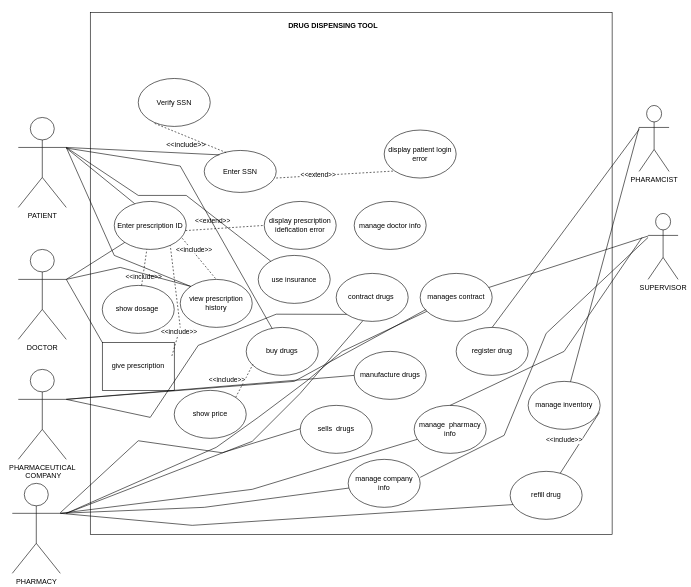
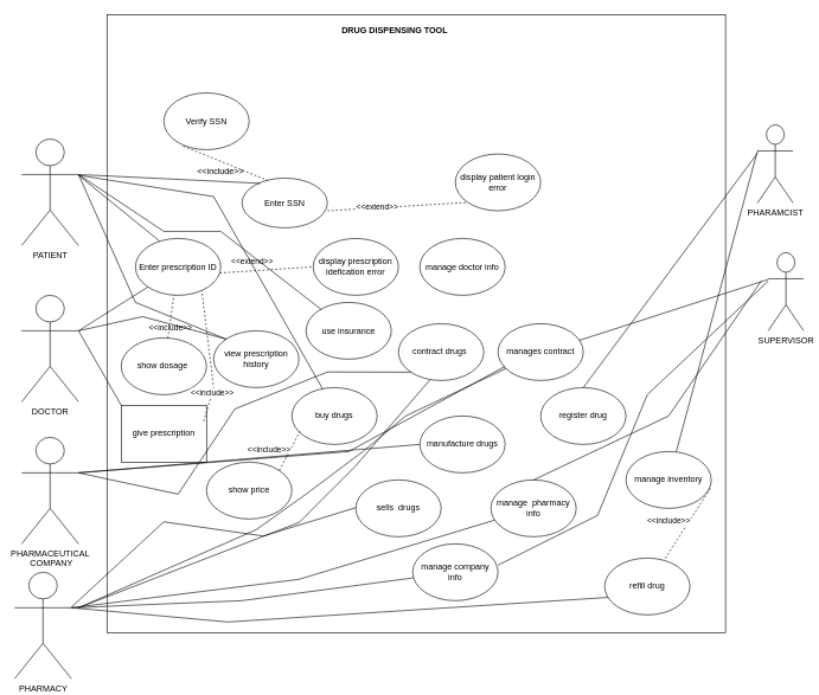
  <mxCell id="0" />
  <mxCell id="1" parent="0" />
  <mxCell id="2" value="" style="whiteSpace=wrap;html=1;aspect=fixed;strokeColor=#000000;" parent="1" vertex="1"><mxGeometry x="150" y="20" width="870" height="870" as="geometry" /></mxCell>
  <mxCell id="3" value="&lt;b&gt;DRUG DISPENSING TOOL&lt;br&gt;&lt;br&gt;&lt;/b&gt;" style="text;html=1;strokeColor=none;fillColor=none;align=center;verticalAlign=middle;whiteSpace=wrap;rounded=0;" parent="1" vertex="1"><mxGeometry x="440" y="25" width="230" height="50" as="geometry" /></mxCell>
  <mxCell id="4" value="Enter SSN" style="ellipse;whiteSpace=wrap;html=1;" parent="1" vertex="1"><mxGeometry x="340" y="250" width="120" height="70" as="geometry" /></mxCell>
  <mxCell id="5" value="display patient login error" style="ellipse;whiteSpace=wrap;html=1;" parent="1" vertex="1"><mxGeometry x="640" y="216" width="120" height="80" as="geometry" /></mxCell>
  <mxCell id="6" value="Verify SSN" style="ellipse;whiteSpace=wrap;html=1;" parent="1" vertex="1"><mxGeometry x="230" y="130" width="120" height="80" as="geometry" /></mxCell>
  <mxCell id="7" value="Enter prescription ID" style="ellipse;whiteSpace=wrap;html=1;" parent="1" vertex="1"><mxGeometry x="190" y="335" width="120" height="80" as="geometry" /></mxCell>
  <mxCell id="8" value="display prescription idefication error" style="ellipse;whiteSpace=wrap;html=1;" parent="1" vertex="1"><mxGeometry x="440" y="335" width="120" height="80" as="geometry" /></mxCell>
  <mxCell id="9" value="show dosage&amp;nbsp;" style="ellipse;whiteSpace=wrap;html=1;" parent="1" vertex="1"><mxGeometry x="170" y="475" width="120" height="80" as="geometry" /></mxCell>
  <mxCell id="10" value="give prescription" style="whiteSpace=wrap;html=1;rounded=0;" parent="1" vertex="1"><mxGeometry x="170" y="570" width="120" height="80" as="geometry" /></mxCell>
  <mxCell id="11" value="buy drugs" style="ellipse;whiteSpace=wrap;html=1;" parent="1" vertex="1"><mxGeometry x="410" y="545" width="120" height="80" as="geometry" /></mxCell>
  <mxCell id="12" value="manufacture drugs" style="ellipse;whiteSpace=wrap;html=1;" parent="1" vertex="1"><mxGeometry x="590" y="585" width="120" height="80" as="geometry" /></mxCell>
  <mxCell id="13" value="contract drugs&amp;nbsp;" style="ellipse;whiteSpace=wrap;html=1;" parent="1" vertex="1"><mxGeometry x="560" y="455" width="120" height="80" as="geometry" /></mxCell>
  <mxCell id="14" value="register drug" style="ellipse;whiteSpace=wrap;html=1;" parent="1" vertex="1"><mxGeometry x="760" y="545" width="120" height="80" as="geometry" /></mxCell>
  <mxCell id="15" value="manages contract&lt;br&gt;" style="ellipse;whiteSpace=wrap;html=1;" parent="1" vertex="1"><mxGeometry x="700" y="455" width="120" height="80" as="geometry" /></mxCell>
  <mxCell id="16" value="show price" style="ellipse;whiteSpace=wrap;html=1;" parent="1" vertex="1"><mxGeometry x="290" y="650" width="120" height="80" as="geometry" /></mxCell>
  <mxCell id="17" value="sells&amp;nbsp; drugs" style="ellipse;whiteSpace=wrap;html=1;" parent="1" vertex="1"><mxGeometry x="500" y="675" width="120" height="80" as="geometry" /></mxCell>
  <mxCell id="18" value="use insurance&lt;br&gt;" style="ellipse;whiteSpace=wrap;html=1;" parent="1" vertex="1"><mxGeometry x="430" y="425" width="120" height="80" as="geometry" /></mxCell>
  <mxCell id="19" value="manage inventory" style="ellipse;whiteSpace=wrap;html=1;" parent="1" vertex="1"><mxGeometry x="880" y="635" width="120" height="80" as="geometry" /></mxCell>
  <mxCell id="20" value="view prescription history" style="ellipse;whiteSpace=wrap;html=1;" parent="1" vertex="1"><mxGeometry x="300" y="465" width="120" height="80" as="geometry" /></mxCell>
  <mxCell id="21" value="manage company info" style="ellipse;whiteSpace=wrap;html=1;" parent="1" vertex="1"><mxGeometry x="580" y="765" width="120" height="80" as="geometry" /></mxCell>
  <mxCell id="22" value="manage&amp;nbsp; pharmacy info" style="ellipse;whiteSpace=wrap;html=1;" parent="1" vertex="1"><mxGeometry x="690" y="675" width="120" height="80" as="geometry" /></mxCell>
  <mxCell id="23" value="manage doctor info" style="ellipse;whiteSpace=wrap;html=1;" parent="1" vertex="1"><mxGeometry x="590" y="335" width="120" height="80" as="geometry" /></mxCell>
  <mxCell id="24" value="refill drug" style="ellipse;whiteSpace=wrap;html=1;" parent="1" vertex="1"><mxGeometry x="850" y="785" width="120" height="80" as="geometry" /></mxCell>
  <mxCell id="25" value="PATIENT" style="shape=umlActor;verticalLabelPosition=bottom;verticalAlign=top;html=1;outlineConnect=0;" parent="1" vertex="1"><mxGeometry x="30" y="195" width="80" height="150" as="geometry" /></mxCell>
  <mxCell id="26" value="DOCTOR" style="shape=umlActor;verticalLabelPosition=bottom;verticalAlign=top;html=1;outlineConnect=0;" parent="1" vertex="1"><mxGeometry x="30" y="415" width="80" height="150" as="geometry" /></mxCell>
  <mxCell id="27" value="PHARMACEUTICAL&lt;br&gt;&amp;nbsp;COMPANY" style="shape=umlActor;verticalLabelPosition=bottom;verticalAlign=top;html=1;outlineConnect=0;" parent="1" vertex="1"><mxGeometry x="30" y="615" width="80" height="150" as="geometry" /></mxCell>
  <mxCell id="28" value="PHARMACY" style="shape=umlActor;verticalLabelPosition=bottom;verticalAlign=top;html=1;outlineConnect=0;" parent="1" vertex="1"><mxGeometry x="20" y="805" width="80" height="150" as="geometry" /></mxCell>
  <mxCell id="29" value="PHARAMCIST" style="shape=umlActor;verticalLabelPosition=bottom;verticalAlign=top;html=1;outlineConnect=0;" parent="1" vertex="1"><mxGeometry x="1065" y="175" width="50" height="110" as="geometry" /></mxCell>
  <mxCell id="30" value="SUPERVISOR" style="shape=umlActor;verticalLabelPosition=bottom;verticalAlign=top;html=1;outlineConnect=0;" parent="1" vertex="1"><mxGeometry x="1080" y="355" width="50" height="110" as="geometry" /></mxCell>
  <mxCell id="31" value="" style="endArrow=none;dashed=1;html=1;rounded=0;strokeColor=#000000;entryX=0.222;entryY=0.933;entryDx=0;entryDy=0;entryPerimeter=0;exitX=0.306;exitY=0.052;exitDx=0;exitDy=0;exitPerimeter=0;" parent="1" source="4" target="6" edge="1"><mxGeometry width="50" height="50" relative="1" as="geometry"><mxPoint x="290" y="265" as="sourcePoint" /><mxPoint x="340" as="targetPoint" y="215" /></mxGeometry></mxCell>
  <mxCell id="32" value="&amp;lt;&amp;lt;include&amp;gt;&amp;gt;" style="text;html=1;strokeColor=none;fillColor=none;align=center;verticalAlign=middle;whiteSpace=wrap;rounded=0;" parent="1" vertex="1"><mxGeometry x="280" y="225" width="60" height="30" as="geometry" /></mxCell>
  <mxCell id="33" style="edgeStyle=orthogonalEdgeStyle;rounded=0;orthogonalLoop=1;jettySize=auto;html=1;exitX=0.5;exitY=1;exitDx=0;exitDy=0;" parent="1" source="32" target="32" edge="1"><mxGeometry relative="1" as="geometry" /></mxCell>
  <mxCell id="34" value="" style="endArrow=none;dashed=1;html=1;rounded=0;exitX=1;exitY=0.657;exitDx=0;exitDy=0;exitPerimeter=0;entryX=0;entryY=1;entryDx=0;entryDy=0;" parent="1" source="4" target="5" edge="1"><mxGeometry width="50" height="50" relative="1" as="geometry"><mxPoint x="340" y="415" as="sourcePoint" /><mxPoint x="390" y="365" as="targetPoint" /></mxGeometry></mxCell>
  <mxCell id="35" value="&amp;lt;&amp;lt;extend&amp;gt;&amp;gt;" style="edgeLabel;html=1;align=center;verticalAlign=middle;resizable=0;points=[];" parent="34" vertex="1" connectable="0"><mxGeometry x="-0.295" y="2" relative="1" as="geometry"><mxPoint as="offset" /></mxGeometry></mxCell>
  <mxCell id="36" value="" style="endArrow=none;dashed=1;html=1;rounded=0;" parent="1" source="9" target="7" edge="1"><mxGeometry width="50" height="50" relative="1" as="geometry"><mxPoint x="260" y="455" as="sourcePoint" /><mxPoint x="310" y="405" as="targetPoint" /></mxGeometry></mxCell>
  <mxCell id="37" value="&amp;lt;&amp;lt;include&amp;gt;&amp;gt;" style="edgeLabel;html=1;align=center;verticalAlign=middle;resizable=0;points=[];" parent="36" vertex="1" connectable="0"><mxGeometry x="-0.49" y="-2" relative="1" as="geometry"><mxPoint x="-1" as="offset" /></mxGeometry></mxCell>
- <mxCell id="38" value="" style="endArrow=none;dashed=1;html=1;rounded=0;entryX=0.5;entryY=0;entryDx=0;entryDy=0;exitX=0.944;exitY=0.767;exitDx=0;exitDy=0;exitPerimeter=0;" parent="1" source="7" target="20" edge="1"><mxGeometry width="50" height="50" relative="1" as="geometry"><mxPoint x="340" y="415" as="sourcePoint" /><mxPoint x="390" y="365" as="targetPoint" /></mxGeometry></mxCell>
- <mxCell id="39" value="&amp;lt;&amp;lt;include&amp;gt;&amp;gt;" style="edgeLabel;html=1;align=center;verticalAlign=middle;resizable=0;points=[];" parent="38" vertex="1" connectable="0"><mxGeometry x="-0.405" y="3" relative="1" as="geometry"><mxPoint as="offset" /></mxGeometry></mxCell>
  <mxCell id="40" value="" style="endArrow=none;dashed=1;html=1;rounded=0;entryX=0;entryY=0.5;entryDx=0;entryDy=0;exitX=0.989;exitY=0.608;exitDx=0;exitDy=0;exitPerimeter=0;" parent="1" source="7" target="8" edge="1"><mxGeometry width="50" height="50" relative="1" as="geometry"><mxPoint x="340" y="415" as="sourcePoint" /><mxPoint x="390" y="365" as="targetPoint" /></mxGeometry></mxCell>
  <mxCell id="41" value="&amp;lt;&amp;lt;extend&amp;gt;&amp;gt;" style="edgeLabel;html=1;align=center;verticalAlign=middle;resizable=0;points=[];" parent="40" vertex="1" connectable="0"><mxGeometry x="-0.366" y="-1" relative="1" as="geometry"><mxPoint x="3" y="-14" as="offset" /></mxGeometry></mxCell>
  <mxCell id="42" value="" style="endArrow=none;dashed=1;html=1;rounded=0;entryX=0.094;entryY=0.767;entryDx=0;entryDy=0;entryPerimeter=0;exitX=1;exitY=0;exitDx=0;exitDy=0;" parent="1" source="16" target="11" edge="1"><mxGeometry width="50" height="50" relative="1" as="geometry"><mxPoint x="390" y="665" as="sourcePoint" /><mxPoint x="440" y="615" as="targetPoint" /></mxGeometry></mxCell>
  <mxCell id="43" value="&amp;lt;&amp;lt;include&amp;gt;&amp;gt;" style="edgeLabel;html=1;align=center;verticalAlign=middle;resizable=0;points=[];" parent="42" vertex="1" connectable="0"><mxGeometry x="-0.416" y="-3" relative="1" as="geometry"><mxPoint x="-26" y="-16" as="offset" /></mxGeometry></mxCell>
  <mxCell id="44" value="" style="endArrow=none;dashed=1;html=1;rounded=0;exitX=0.967;exitY=0.283;exitDx=0;exitDy=0;exitPerimeter=0;entryX=0.778;entryY=0.917;entryDx=0;entryDy=0;entryPerimeter=0;" parent="1" source="10" target="7" edge="1"><mxGeometry width="50" height="50" relative="1" as="geometry"><mxPoint x="340" y="605" as="sourcePoint" /><mxPoint x="390" y="555" as="targetPoint" /><Array as="points"><mxPoint x="300" y="545" /></Array></mxGeometry></mxCell>
  <mxCell id="45" value="&amp;lt;&amp;lt;include&amp;gt;&amp;gt;" style="edgeLabel;html=1;align=center;verticalAlign=middle;resizable=0;points=[];" parent="44" vertex="1" connectable="0"><mxGeometry x="-0.545" y="1" relative="1" as="geometry"><mxPoint as="offset" /></mxGeometry></mxCell>
- <mxCell id="46" value="" style="endArrow=none;dashed=0;html=1;rounded=0;exitX=0.989;exitY=0.65;exitDx=0;exitDy=0;exitPerimeter=0;" parent="1" source="19" target="24" edge="1"><mxGeometry width="50" height="50" relative="1" as="geometry"><mxPoint x="420" y="895" as="sourcePoint" /><mxPoint x="470" y="845" as="targetPoint" /></mxGeometry></mxCell>
+ <mxCell id="46" value="" style="endArrow=none;dashed=1;html=1;rounded=0;exitX=0.989;exitY=0.65;exitDx=0;exitDy=0;exitPerimeter=0;" parent="1" source="19" target="24" edge="1"><mxGeometry width="50" height="50" relative="1" as="geometry"><mxPoint x="420" y="895" as="sourcePoint" /><mxPoint x="470" y="845" as="targetPoint" /></mxGeometry></mxCell>
  <mxCell id="47" value="&amp;lt;&amp;lt;include&amp;gt;&amp;gt;" style="edgeLabel;html=1;align=center;verticalAlign=middle;resizable=0;points=[];" parent="46" vertex="1" connectable="0"><mxGeometry x="-0.375" y="-1" relative="1" as="geometry"><mxPoint x="-38" y="14" as="offset" /></mxGeometry></mxCell>
  <mxCell id="48" value="" style="endArrow=none;html=1;rounded=0;exitX=1;exitY=0.333;exitDx=0;exitDy=0;exitPerimeter=0;entryX=0.044;entryY=0.692;entryDx=0;entryDy=0;entryPerimeter=0;" parent="1" source="28" target="24" edge="1"><mxGeometry width="50" height="50" relative="1" as="geometry"><mxPoint x="420" y="895" as="sourcePoint" /><mxPoint x="470" y="845" as="targetPoint" /><Array as="points"><mxPoint x="320" y="875" /></Array></mxGeometry></mxCell>
  <mxCell id="49" value="" style="endArrow=none;html=1;rounded=0;entryX=0.211;entryY=0.105;entryDx=0;entryDy=0;entryPerimeter=0;" parent="1" target="4" edge="1"><mxGeometry width="50" height="50" relative="1" as="geometry"><mxPoint x="110" y="245" as="sourcePoint" /><mxPoint x="160" y="195" as="targetPoint" /></mxGeometry></mxCell>
  <mxCell id="50" value="" style="endArrow=none;html=1;rounded=0;entryX=0.283;entryY=0.033;entryDx=0;entryDy=0;entryPerimeter=0;" parent="1" edge="1"><mxGeometry width="50" height="50" relative="1" as="geometry"><mxPoint x="110" y="246" as="sourcePoint" /><mxPoint x="223.96" y="338.64" as="targetPoint" /></mxGeometry></mxCell>
  <mxCell id="51" value="" style="endArrow=none;html=1;rounded=0;exitX=0;exitY=0;exitDx=0;exitDy=0;" parent="1" source="20" edge="1"><mxGeometry width="50" height="50" relative="1" as="geometry"><mxPoint x="60" y="295" as="sourcePoint" /><mxPoint x="110" y="245" as="targetPoint" /><Array as="points"><mxPoint x="190" y="425" /></Array></mxGeometry></mxCell>
  <mxCell id="52" value="" style="endArrow=none;html=1;rounded=0;" parent="1" target="18" edge="1"><mxGeometry width="50" height="50" relative="1" as="geometry"><mxPoint x="110" y="245" as="sourcePoint" /><mxPoint x="190" y="225" as="targetPoint" /><Array as="points"><mxPoint x="230" y="325" /><mxPoint x="310" y="325" /></Array></mxGeometry></mxCell>
  <mxCell id="53" value="" style="endArrow=none;html=1;rounded=0;exitX=0.361;exitY=0.025;exitDx=0;exitDy=0;exitPerimeter=0;entryX=1;entryY=0.333;entryDx=0;entryDy=0;entryPerimeter=0;" parent="1" source="11" edge="1"><mxGeometry width="50" height="50" relative="1" as="geometry"><mxPoint x="459.96" y="553.36" as="sourcePoint" /><mxPoint x="110" y="246" as="targetPoint" /><Array as="points"><mxPoint x="300" y="276" /></Array></mxGeometry></mxCell>
  <mxCell id="54" value="" style="endArrow=none;html=1;rounded=0;entryX=0;entryY=1;entryDx=0;entryDy=0;" parent="1" target="7" edge="1"><mxGeometry width="50" height="50" relative="1" as="geometry"><mxPoint x="110" y="465" as="sourcePoint" /><mxPoint x="170" y="425" as="targetPoint" /></mxGeometry></mxCell>
  <mxCell id="55" value="" style="endArrow=none;html=1;rounded=0;entryX=0;entryY=0;entryDx=0;entryDy=0;" parent="1" target="20" edge="1"><mxGeometry width="50" height="50" relative="1" as="geometry"><mxPoint x="110" y="465" as="sourcePoint" /><mxPoint x="310" y="475" as="targetPoint" /><Array as="points"><mxPoint x="200" y="445" /></Array></mxGeometry></mxCell>
  <mxCell id="56" value="" style="endArrow=none;html=1;rounded=0;exitX=0;exitY=0;exitDx=0;exitDy=0;" parent="1" source="10" edge="1"><mxGeometry width="50" height="50" relative="1" as="geometry"><mxPoint x="60" y="515" as="sourcePoint" /><mxPoint x="110" y="465" as="targetPoint" /></mxGeometry></mxCell>
  <mxCell id="57" value="" style="endArrow=none;html=1;rounded=0;entryX=0;entryY=0.5;entryDx=0;entryDy=0;" parent="1" edge="1"><mxGeometry width="50" height="50" relative="1" as="geometry"><mxPoint x="100" y="854" as="sourcePoint" /><mxPoint x="500" y="714" as="targetPoint" /><Array as="points"><mxPoint x="230" y="734" /><mxPoint x="370" y="754" /></Array></mxGeometry></mxCell>
  <mxCell id="58" value="" style="endArrow=none;html=1;rounded=0;" parent="1" target="21" edge="1"><mxGeometry width="50" height="50" relative="1" as="geometry"><mxPoint x="100" y="855" as="sourcePoint" /><mxPoint x="500" y="695" as="targetPoint" /><Array as="points"><mxPoint x="340" y="845" /></Array></mxGeometry></mxCell>
  <mxCell id="59" value="" style="endArrow=none;html=1;rounded=0;" parent="1" target="22" edge="1"><mxGeometry width="50" height="50" relative="1" as="geometry"><mxPoint x="100" y="855" as="sourcePoint" /><mxPoint x="500" y="695" as="targetPoint" /><Array as="points"><mxPoint x="420" y="815" /></Array></mxGeometry></mxCell>
  <mxCell id="60" value="" style="endArrow=none;html=1;rounded=0;" parent="1" target="15" edge="1"><mxGeometry width="50" height="50" relative="1" as="geometry"><mxPoint x="110" y="855" as="sourcePoint" /><mxPoint x="500" y="695" as="targetPoint" /><Array as="points"><mxPoint x="360" y="745" /><mxPoint x="430" y="695" /><mxPoint x="510" y="635" /><mxPoint x="570" y="585" /></Array></mxGeometry></mxCell>
  <mxCell id="61" value="" style="endArrow=none;html=1;rounded=0;exitX=0.367;exitY=0.992;exitDx=0;exitDy=0;exitPerimeter=0;" parent="1" source="13" edge="1"><mxGeometry width="50" height="50" relative="1" as="geometry"><mxPoint x="490" y="745" as="sourcePoint" /><mxPoint x="110" y="855" as="targetPoint" /><Array as="points"><mxPoint x="500" y="655" /><mxPoint x="420" y="735" /></Array></mxGeometry></mxCell>
  <mxCell id="62" value="" style="endArrow=none;html=1;rounded=0;exitX=0.5;exitY=0;exitDx=0;exitDy=0;" parent="1" source="14" edge="1"><mxGeometry width="50" height="50" relative="1" as="geometry"><mxPoint x="1015" y="265" as="sourcePoint" /><mxPoint x="1065" as="targetPoint" y="215" /></mxGeometry></mxCell>
  <mxCell id="63" value="" style="endArrow=none;html=1;rounded=0;exitX=0;exitY=0.333;exitDx=0;exitDy=0;exitPerimeter=0;" parent="1" source="29" target="19" edge="1"><mxGeometry width="50" height="50" relative="1" as="geometry"><mxPoint x="900" y="505" as="sourcePoint" /><mxPoint x="950" y="455" as="targetPoint" /></mxGeometry></mxCell>
  <mxCell id="64" value="" style="endArrow=none;html=1;rounded=0;entryX=0;entryY=0.333;entryDx=0;entryDy=0;entryPerimeter=0;" parent="1" edge="1"><mxGeometry width="50" height="50" relative="1" as="geometry"><mxPoint x="814.032" y="478.608" as="sourcePoint" /><mxPoint x="1080" y="392.667" as="targetPoint" /></mxGeometry></mxCell>
  <mxCell id="65" value="" style="endArrow=none;html=1;rounded=0;exitX=0.5;exitY=0;exitDx=0;exitDy=0;" parent="1" source="22" edge="1"><mxGeometry width="50" height="50" relative="1" as="geometry"><mxPoint x="630" y="505" as="sourcePoint" /><mxPoint x="1070" y="395" as="targetPoint" /><Array as="points"><mxPoint x="940" y="585" /></Array></mxGeometry></mxCell>
  <mxCell id="66" value="" style="endArrow=none;html=1;rounded=0;" parent="1" edge="1"><mxGeometry width="50" height="50" relative="1" as="geometry"><mxPoint x="700" y="795" as="sourcePoint" /><mxPoint x="1080" y="395" as="targetPoint" /><Array as="points"><mxPoint x="840" y="725" /><mxPoint x="910" y="555" /></Array></mxGeometry></mxCell>
  <mxCell id="67" value="" style="endArrow=none;html=1;rounded=0;entryX=0;entryY=0.5;entryDx=0;entryDy=0;exitX=1;exitY=0.333;exitDx=0;exitDy=0;exitPerimeter=0;" parent="1" source="27" target="12" edge="1"><mxGeometry width="50" height="50" relative="1" as="geometry"><mxPoint x="520" y="665" as="sourcePoint" /><mxPoint x="570" y="615" as="targetPoint" /></mxGeometry></mxCell>
  <mxCell id="68" value="" style="endArrow=none;html=1;rounded=0;exitX=1;exitY=0.333;exitDx=0;exitDy=0;exitPerimeter=0;" parent="1" source="27" edge="1"><mxGeometry width="50" height="50" relative="1" as="geometry"><mxPoint x="520" y="665" as="sourcePoint" /><mxPoint x="710" y="515" as="targetPoint" /><Array as="points"><mxPoint x="490" y="635" /></Array></mxGeometry></mxCell>
  <mxCell id="69" value="" style="endArrow=none;html=1;rounded=0;entryX=0;entryY=1;entryDx=0;entryDy=0;" parent="1" target="13" edge="1"><mxGeometry width="50" height="50" relative="1" as="geometry"><mxPoint x="110" y="665" as="sourcePoint" /><mxPoint x="570" y="615" as="targetPoint" /><Array as="points"><mxPoint x="250" y="695" /><mxPoint x="330" y="575" /><mxPoint x="460" y="523" /></Array></mxGeometry></mxCell>
